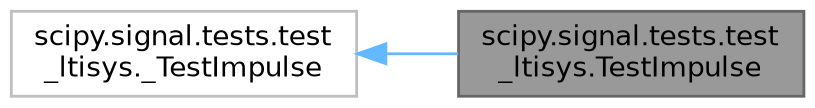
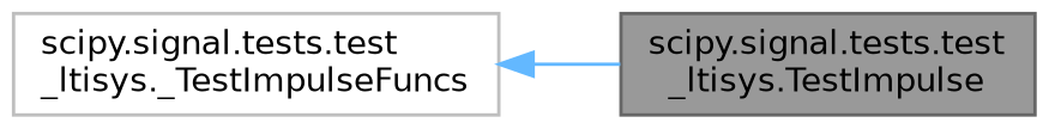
  digraph {
    rankdir=LR
    node [fontname=Helvetica fontsize=10 shape=box style=filled]
    n1 [color=gray40 fillcolor=grey60 fontcolor=black height=0.2 label="scipy.signal.tests.test\l_ltisys.TestImpulse" width=0.4]
-   n2 [color=grey75 fillcolor=white height=0.2 label="scipy.signal.tests.test\l_ltisys._TestImpulse" width=0.4]
+   n2 [color=grey75 fillcolor=white height=0.2 label="scipy.signal.tests.test\l_ltisys._TestImpulseFuncs" width=0.4]
    n2 -> n1 [color=steelblue1 dir=back fontname=Helvetica fontsize=10 labelfontname=Helvetica labelfontsize=10 style=solid]
  }
